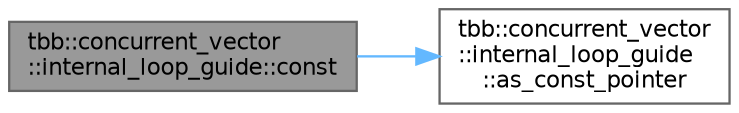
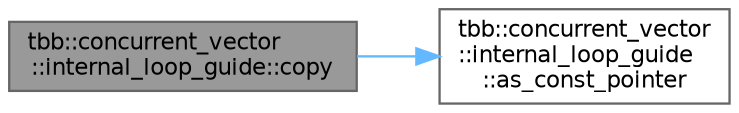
  digraph {
    rankdir=LR
    node [fontname=Helvetica fontsize=10 shape=box style=filled]
-   n1 [color=gray40 fillcolor=grey60 fontcolor=black height=0.2 label="tbb::concurrent_vector\l::internal_loop_guide::const" width=0.4]
+   n1 [color=gray40 fillcolor=grey60 fontcolor=black height=0.2 label="tbb::concurrent_vector\l::internal_loop_guide::copy" width=0.4]
    n2 [color=grey40 fillcolor=white height=0.2 label="tbb::concurrent_vector\l::internal_loop_guide\l::as_const_pointer" width=0.4]
    n1 -> n2 [color=steelblue1 fontname=Helvetica fontsize=10 labelfontname=Helvetica labelfontsize=10 style=solid]
  }
